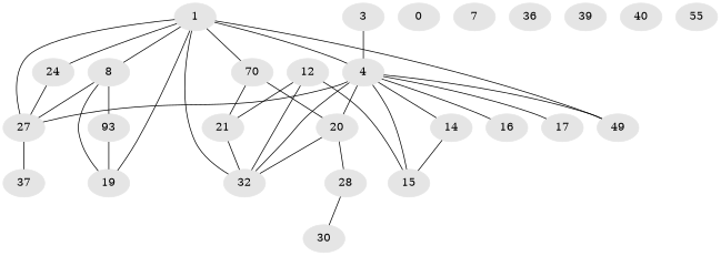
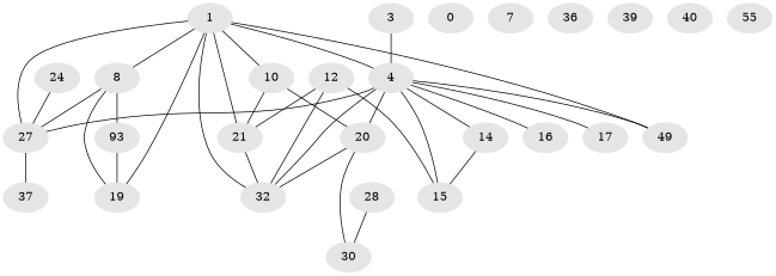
  graph {
    node [color=gray90 style=filled]
    1 [super="+2"]
    4 [super="+9+18"]
    8 [super="+50+55"]
-   10 [super="+28+35" label=70]
+   10 [super="+28+35"]
    19 [super="+51"]
    24
    27
    32
    n9 [label=49]
    14
    15
    16
    17 [super="+33"]
    20 [super="+22"]
    n15 [label=93 super="+44+26"]
    21 [super="+47"]
    37
    3
    n19 [label=28]
    n20 [label=0]
    7
    12
    30
    36
    39
    40
    n27 [label=55]
    1 -- 4 [weight=4]
    1 -- 8 [weight=2]
    1 -- 10
    1 -- 19
-   1 -- 24
+   1 -- 21
    1 -- 27
    1 -- 32 [weight=2]
    1 -- n9
    4 -- 27 [weight=3]
    4 -- 32
    4 -- n9
    4 -- 14
    4 -- 15
    4 -- 16
    4 -- 17
    4 -- 20
    8 -- 19
    8 -- 27
    8 -- n15
    10 -- 20
    10 -- 21
    24 -- 27
    27 -- 37
    14 -- 15
    20 -- 32
-   20 -- n19
+   20 -- 30
    n15 -- 19
    21 -- 32
    3 -- 4
    n19 -- 30
    12 -- 32
    12 -- 15
    12 -- 21
  }
